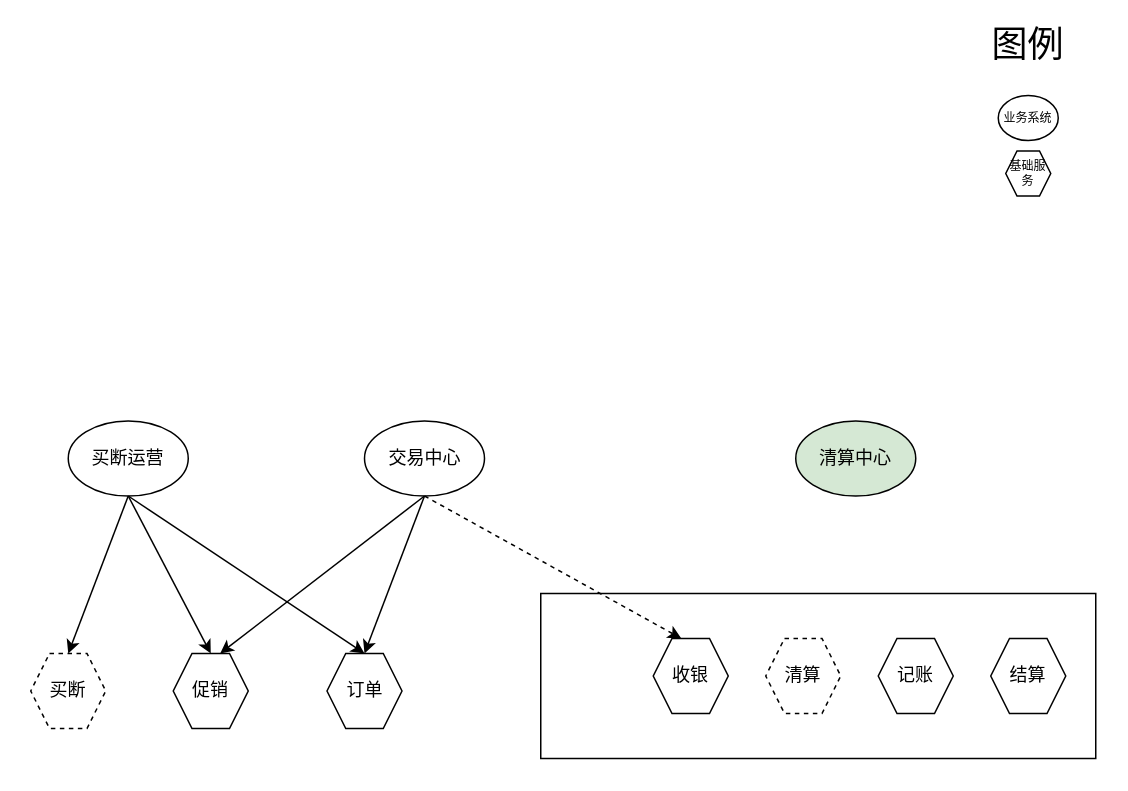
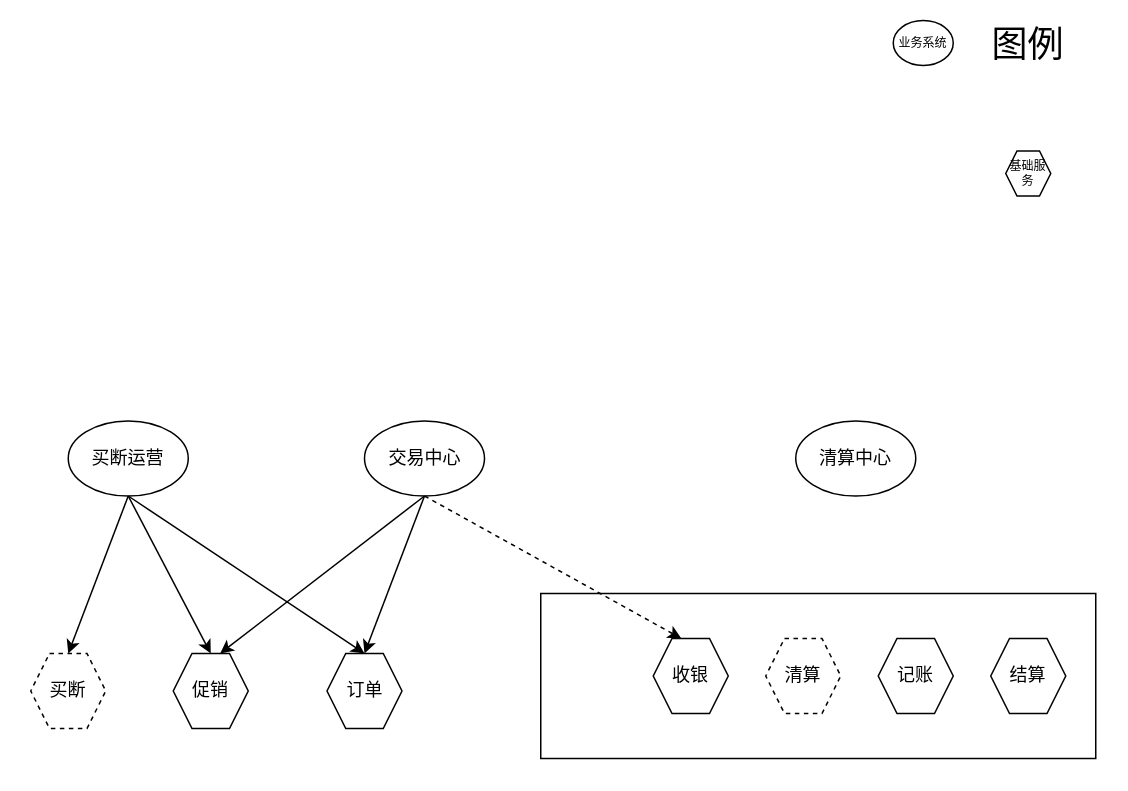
  <mxCell id="0" />
  <mxCell id="1" parent="0" />
  <mxCell id="2" value="" style="rounded=0;whiteSpace=wrap;html=1;" parent="1" vertex="1"><mxGeometry x="360" y="395" width="370" height="110" as="geometry" /></mxCell>
  <mxCell id="3" value="收银" style="shape=hexagon;perimeter=hexagonPerimeter2;whiteSpace=wrap;html=1;" parent="1" vertex="1"><mxGeometry x="435" y="425" width="50" height="50" as="geometry" /></mxCell>
  <mxCell id="4" value="清算" style="shape=hexagon;perimeter=hexagonPerimeter2;whiteSpace=wrap;html=1;dashed=1;" parent="1" vertex="1"><mxGeometry x="510" y="425" width="50" height="50" as="geometry" /></mxCell>
  <mxCell id="5" value="记账" style="shape=hexagon;perimeter=hexagonPerimeter2;whiteSpace=wrap;html=1;" parent="1" vertex="1"><mxGeometry x="585" y="425" width="50" height="50" as="geometry" /></mxCell>
  <mxCell id="6" value="结算" style="shape=hexagon;perimeter=hexagonPerimeter2;whiteSpace=wrap;html=1;" parent="1" vertex="1"><mxGeometry x="660" y="425" width="50" height="50" as="geometry" /></mxCell>
  <mxCell id="7" value="订单" style="shape=hexagon;perimeter=hexagonPerimeter2;whiteSpace=wrap;html=1;" parent="1" vertex="1"><mxGeometry x="217.5" y="435" width="50" height="50" as="geometry" /></mxCell>
  <mxCell id="8" value="买断" style="shape=hexagon;perimeter=hexagonPerimeter2;whiteSpace=wrap;html=1;dashed=1;" parent="1" vertex="1"><mxGeometry x="20" y="435" width="50" height="50" as="geometry" /></mxCell>
  <mxCell id="9" value="交易中心" style="ellipse;whiteSpace=wrap;html=1;" parent="1" vertex="1"><mxGeometry x="242.5" y="280" width="80" height="50" as="geometry" /></mxCell>
  <mxCell id="10" value="买断运营" style="ellipse;whiteSpace=wrap;html=1;" parent="1" vertex="1"><mxGeometry x="45" y="280" width="80" height="50" as="geometry" /></mxCell>
  <mxCell id="11" value="促销" style="shape=hexagon;perimeter=hexagonPerimeter2;whiteSpace=wrap;html=1;" parent="1" vertex="1"><mxGeometry x="115" y="435" width="50" height="50" as="geometry" /></mxCell>
  <mxCell id="12" value="" style="endArrow=classic;html=1;exitX=0.5;exitY=1;exitDx=0;exitDy=0;entryX=0.5;entryY=0;entryDx=0;entryDy=0;" parent="1" source="10" target="8" edge="1"><mxGeometry width="50" height="50" relative="1" as="geometry"><mxPoint x="60" y="365" as="sourcePoint" /><mxPoint x="30" y="465" as="targetPoint" /></mxGeometry></mxCell>
  <mxCell id="13" value="" style="endArrow=classic;html=1;entryX=0.5;entryY=0;entryDx=0;entryDy=0;exitX=0.5;exitY=1;exitDx=0;exitDy=0;" parent="1" source="10" target="11" edge="1"><mxGeometry width="50" height="50" relative="1" as="geometry"><mxPoint x="80" y="335" as="sourcePoint" /><mxPoint x="85" y="445" as="targetPoint" /></mxGeometry></mxCell>
  <mxCell id="14" value="" style="endArrow=classic;html=1;entryX=0.5;entryY=0;entryDx=0;entryDy=0;exitX=0.5;exitY=1;exitDx=0;exitDy=0;" parent="1" source="9" target="7" edge="1"><mxGeometry width="50" height="50" relative="1" as="geometry"><mxPoint x="95" y="340" as="sourcePoint" /><mxPoint x="150" y="445" as="targetPoint" /></mxGeometry></mxCell>
  <mxCell id="15" value="" style="endArrow=classic;html=1;entryX=0.375;entryY=0;entryDx=0;entryDy=0;exitX=0.5;exitY=1;exitDx=0;exitDy=0;dashed=1;" parent="1" source="9" target="3" edge="1"><mxGeometry width="50" height="50" relative="1" as="geometry"><mxPoint x="293" y="340" as="sourcePoint" /><mxPoint x="293" y="445" as="targetPoint" /></mxGeometry></mxCell>
  <mxCell id="16" value="" style="endArrow=classic;html=1;entryX=0.625;entryY=0;entryDx=0;entryDy=0;exitX=0.5;exitY=1;exitDx=0;exitDy=0;" parent="1" source="9" target="11" edge="1"><mxGeometry width="50" height="50" relative="1" as="geometry"><mxPoint x="293" y="340" as="sourcePoint" /><mxPoint x="293" y="445" as="targetPoint" /></mxGeometry></mxCell>
  <mxCell id="17" value="" style="endArrow=classic;html=1;entryX=0.5;entryY=0;entryDx=0;entryDy=0;exitX=0.5;exitY=1;exitDx=0;exitDy=0;" parent="1" source="10" target="7" edge="1"><mxGeometry width="50" height="50" relative="1" as="geometry"><mxPoint x="95" y="340" as="sourcePoint" /><mxPoint x="150" y="445" as="targetPoint" /></mxGeometry></mxCell>
- <mxCell id="18" value="清算中心" style="ellipse;whiteSpace=wrap;html=1;fillColor=#d5e8d4;" parent="1" vertex="1"><mxGeometry x="530" y="280" width="80" height="50" as="geometry" /></mxCell>
- <mxCell id="19" value="业务系统" style="ellipse;whiteSpace=wrap;html=1;fontSize=8;" parent="1" vertex="1"><mxGeometry x="665" y="63" width="40" height="30" as="geometry" /></mxCell>
+ <mxCell id="18" value="清算中心" style="ellipse;whiteSpace=wrap;html=1;" parent="1" vertex="1"><mxGeometry x="530" y="280" width="80" height="50" as="geometry" /></mxCell>
+ <mxCell id="19" value="业务系统" style="ellipse;whiteSpace=wrap;html=1;fontSize=8;" parent="1" vertex="1"><mxGeometry x="595" y="13" width="40" height="30" as="geometry" /></mxCell>
  <mxCell id="20" value="基础服务" style="shape=hexagon;perimeter=hexagonPerimeter2;whiteSpace=wrap;html=1;fontSize=8;" parent="1" vertex="1"><mxGeometry x="670" y="100" width="30" height="30" as="geometry" /></mxCell>
  <mxCell id="21" value="图例" style="text;html=1;strokeColor=none;fillColor=none;align=center;verticalAlign=middle;whiteSpace=wrap;rounded=0;dashed=1;fontSize=24;" parent="1" vertex="1"><mxGeometry x="651" y="20" width="68" height="20" as="geometry" /></mxCell>
